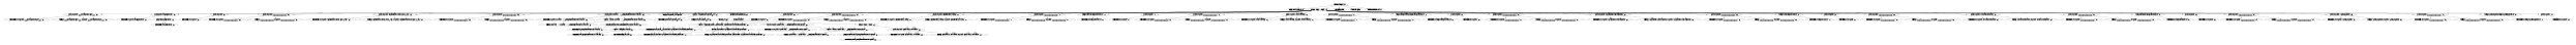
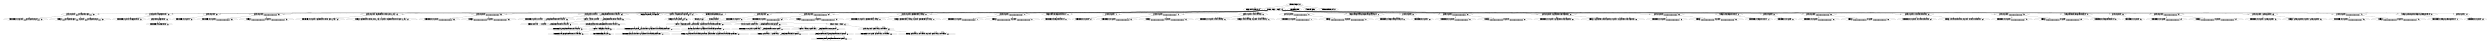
  digraph {
    n1 [label=<(METHOD,doReport)<SUB>249</SUB>>]
    n2 [label=<(PARAM,PrintStream out)<SUB>249</SUB>>]
    n3 [label=<(BLOCK,&lt;empty&gt;,&lt;empty&gt;)<SUB>249</SUB>>]
    n4 [label=<(MODIFIER,PUBLIC)>]
    n5 [label=<(MODIFIER,STATIC)>]
    n6 [label=<(METHOD_RETURN,void)<SUB>249</SUB>>]
    n7 [label=<(println,out.println(&quot;------- Ant diagnostics report -------&quot;))<SUB>250</SUB>>]
    n8 [label=<(println,println(Main.getAntVersion()))<SUB>251</SUB>>]
    n9 [label=<(println,out.println())<SUB>252</SUB>>]
    n10 [label=<(println,out.println(&quot;-------------------------------------------&quot;))<SUB>253</SUB>>]
    n11 [label=<(println,out.println(&quot; Implementation Version (JDK1.2+ only)&quot;))<SUB>254</SUB>>]
    n12 [label=<(println,out.println(&quot;-------------------------------------------&quot;))<SUB>255</SUB>>]
    n13 [label=<(println,println(&quot;core tasks     : &quot; + getImplementationVersion(Main.class)))<SUB>256</SUB>>]
    n14 [label=<(LOCAL,Class optional: java.lang.Class)>]
    n15 [label=<(&lt;operator&gt;.assignment,Class optional = null)<SUB>258</SUB>>]
    n16 [label=<(CONTROL_STRUCTURE,try,try)<SUB>259</SUB>>]
    n17 [label=<(println,out.println())<SUB>268</SUB>>]
    n18 [label=<(println,out.println(&quot;-------------------------------------------&quot;))<SUB>269</SUB>>]
    n19 [label=<(println,out.println(&quot; ANT_HOME/lib jar listing&quot;))<SUB>270</SUB>>]
    n20 [label=<(println,out.println(&quot;-------------------------------------------&quot;))<SUB>271</SUB>>]
    n21 [label=<(doReportLibraries,doReportLibraries(out))<SUB>272</SUB>>]
    n22 [label=<(println,out.println())<SUB>274</SUB>>]
    n23 [label=<(println,out.println(&quot;-------------------------------------------&quot;))<SUB>275</SUB>>]
    n24 [label=<(println,out.println(&quot; Tasks availability&quot;))<SUB>276</SUB>>]
    n25 [label=<(println,out.println(&quot;-------------------------------------------&quot;))<SUB>277</SUB>>]
    n26 [label=<(doReportTasksAvailability,doReportTasksAvailability(out))<SUB>278</SUB>>]
    n27 [label=<(println,out.println())<SUB>280</SUB>>]
    n28 [label=<(println,out.println(&quot;-------------------------------------------&quot;))<SUB>281</SUB>>]
    n29 [label=<(println,out.println(&quot; org.apache.env.Which diagnostics&quot;))<SUB>282</SUB>>]
    n30 [label=<(println,out.println(&quot;-------------------------------------------&quot;))<SUB>283</SUB>>]
    n31 [label=<(doReportWhich,doReportWhich(out))<SUB>284</SUB>>]
    n32 [label=<(println,out.println())<SUB>287</SUB>>]
    n33 [label=<(println,out.println(&quot;-------------------------------------------&quot;))<SUB>288</SUB>>]
    n34 [label=<(println,out.println(&quot; XML Parser information&quot;))<SUB>289</SUB>>]
    n35 [label=<(println,out.println(&quot;-------------------------------------------&quot;))<SUB>290</SUB>>]
    n36 [label=<(doReportParserInfo,doReportParserInfo(out))<SUB>291</SUB>>]
    n37 [label=<(println,out.println())<SUB>293</SUB>>]
    n38 [label=<(println,out.println(&quot;-------------------------------------------&quot;))<SUB>294</SUB>>]
    n39 [label=<(println,out.println(&quot; System properties&quot;))<SUB>295</SUB>>]
    n40 [label=<(println,out.println(&quot;-------------------------------------------&quot;))<SUB>296</SUB>>]
    n41 [label=<(doReportSystemProperties,doReportSystemProperties(out))<SUB>297</SUB>>]
    n42 [label=<(println,out.println())<SUB>299</SUB>>]
    n43 [label=<(IDENTIFIER,out,out.println(&quot;------- Ant diagnostics report -------&quot;))<SUB>250</SUB>>]
    n44 [label=<(LITERAL,&quot;------- Ant diagnostics report -------&quot;,out.println(&quot;------- Ant diagnostics report -------&quot;))<SUB>250</SUB>>]
    n45 [label=<(IDENTIFIER,out,println(Main.getAntVersion()))<SUB>251</SUB>>]
    n46 [label=<(getAntVersion,getAntVersion())<SUB>251</SUB>>]
    n47 [label=<(IDENTIFIER,out,out.println())<SUB>252</SUB>>]
    n48 [label=<(IDENTIFIER,out,out.println(&quot;-------------------------------------------&quot;))<SUB>253</SUB>>]
    n49 [label=<(LITERAL,&quot;-------------------------------------------&quot;,out.println(&quot;-------------------------------------------&quot;))<SUB>253</SUB>>]
    n50 [label=<(IDENTIFIER,out,out.println(&quot; Implementation Version (JDK1.2+ only)&quot;))<SUB>254</SUB>>]
    n51 [label=<(LITERAL,&quot; Implementation Version (JDK1.2+ only)&quot;,out.println(&quot; Implementation Version (JDK1.2+ only)&quot;))<SUB>254</SUB>>]
    n52 [label=<(IDENTIFIER,out,out.println(&quot;-------------------------------------------&quot;))<SUB>255</SUB>>]
    n53 [label=<(LITERAL,&quot;-------------------------------------------&quot;,out.println(&quot;-------------------------------------------&quot;))<SUB>255</SUB>>]
    n54 [label=<(IDENTIFIER,out,println(&quot;core tasks     : &quot; + getImplementationVersion(Main.class)))<SUB>256</SUB>>]
    n55 [label=<(&lt;operator&gt;.addition,&quot;core tasks     : &quot; + getImplementationVersion(Main.class))<SUB>256</SUB>>]
-   n56 [label=<(IDENTIFIER,optional,Class optional = null)<SUB>258</SUB>>]
    n57 [label=<(LITERAL,null,Class optional = null)<SUB>258</SUB>>]
    n58 [label=<(BLOCK,try,try)<SUB>259</SUB>>]
    n59 [label=<(BLOCK,catch,catch)>]
    n60 [label=<(IDENTIFIER,out,out.println())<SUB>268</SUB>>]
    n61 [label=<(IDENTIFIER,out,out.println(&quot;-------------------------------------------&quot;))<SUB>269</SUB>>]
    n62 [label=<(LITERAL,&quot;-------------------------------------------&quot;,out.println(&quot;-------------------------------------------&quot;))<SUB>269</SUB>>]
    n63 [label=<(IDENTIFIER,out,out.println(&quot; ANT_HOME/lib jar listing&quot;))<SUB>270</SUB>>]
    n64 [label=<(LITERAL,&quot; ANT_HOME/lib jar listing&quot;,out.println(&quot; ANT_HOME/lib jar listing&quot;))<SUB>270</SUB>>]
    n65 [label=<(IDENTIFIER,out,out.println(&quot;-------------------------------------------&quot;))<SUB>271</SUB>>]
    n66 [label=<(LITERAL,&quot;-------------------------------------------&quot;,out.println(&quot;-------------------------------------------&quot;))<SUB>271</SUB>>]
    n67 [label=<(IDENTIFIER,out,doReportLibraries(out))<SUB>272</SUB>>]
    n68 [label=<(IDENTIFIER,out,out.println())<SUB>274</SUB>>]
    n69 [label=<(IDENTIFIER,out,out.println(&quot;-------------------------------------------&quot;))<SUB>275</SUB>>]
    n70 [label=<(LITERAL,&quot;-------------------------------------------&quot;,out.println(&quot;-------------------------------------------&quot;))<SUB>275</SUB>>]
    n71 [label=<(IDENTIFIER,out,out.println(&quot; Tasks availability&quot;))<SUB>276</SUB>>]
    n72 [label=<(LITERAL,&quot; Tasks availability&quot;,out.println(&quot; Tasks availability&quot;))<SUB>276</SUB>>]
    n73 [label=<(IDENTIFIER,out,out.println(&quot;-------------------------------------------&quot;))<SUB>277</SUB>>]
    n74 [label=<(LITERAL,&quot;-------------------------------------------&quot;,out.println(&quot;-------------------------------------------&quot;))<SUB>277</SUB>>]
    n75 [label=<(IDENTIFIER,out,doReportTasksAvailability(out))<SUB>278</SUB>>]
    n76 [label=<(IDENTIFIER,out,out.println())<SUB>280</SUB>>]
    n77 [label=<(IDENTIFIER,out,out.println(&quot;-------------------------------------------&quot;))<SUB>281</SUB>>]
    n78 [label=<(LITERAL,&quot;-------------------------------------------&quot;,out.println(&quot;-------------------------------------------&quot;))<SUB>281</SUB>>]
    n79 [label=<(IDENTIFIER,out,out.println(&quot; org.apache.env.Which diagnostics&quot;))<SUB>282</SUB>>]
    n80 [label=<(LITERAL,&quot; org.apache.env.Which diagnostics&quot;,out.println(&quot; org.apache.env.Which diagnostics&quot;))<SUB>282</SUB>>]
    n81 [label=<(IDENTIFIER,out,out.println(&quot;-------------------------------------------&quot;))<SUB>283</SUB>>]
    n82 [label=<(LITERAL,&quot;-------------------------------------------&quot;,out.println(&quot;-------------------------------------------&quot;))<SUB>283</SUB>>]
    n83 [label=<(IDENTIFIER,out,doReportWhich(out))<SUB>284</SUB>>]
    n84 [label=<(IDENTIFIER,out,out.println())<SUB>287</SUB>>]
    n85 [label=<(IDENTIFIER,out,out.println(&quot;-------------------------------------------&quot;))<SUB>288</SUB>>]
    n86 [label=<(LITERAL,&quot;-------------------------------------------&quot;,out.println(&quot;-------------------------------------------&quot;))<SUB>288</SUB>>]
    n87 [label=<(IDENTIFIER,out,out.println(&quot; XML Parser information&quot;))<SUB>289</SUB>>]
    n88 [label=<(LITERAL,&quot; XML Parser information&quot;,out.println(&quot; XML Parser information&quot;))<SUB>289</SUB>>]
    n89 [label=<(IDENTIFIER,out,out.println(&quot;-------------------------------------------&quot;))<SUB>290</SUB>>]
    n90 [label=<(LITERAL,&quot;-------------------------------------------&quot;,out.println(&quot;-------------------------------------------&quot;))<SUB>290</SUB>>]
    n91 [label=<(IDENTIFIER,out,doReportParserInfo(out))<SUB>291</SUB>>]
    n92 [label=<(IDENTIFIER,out,out.println())<SUB>293</SUB>>]
    n93 [label=<(IDENTIFIER,out,out.println(&quot;-------------------------------------------&quot;))<SUB>294</SUB>>]
    n94 [label=<(LITERAL,&quot;-------------------------------------------&quot;,out.println(&quot;-------------------------------------------&quot;))<SUB>294</SUB>>]
    n95 [label=<(IDENTIFIER,out,out.println(&quot; System properties&quot;))<SUB>295</SUB>>]
    n96 [label=<(LITERAL,&quot; System properties&quot;,out.println(&quot; System properties&quot;))<SUB>295</SUB>>]
    n97 [label=<(IDENTIFIER,out,out.println(&quot;-------------------------------------------&quot;))<SUB>296</SUB>>]
    n98 [label=<(LITERAL,&quot;-------------------------------------------&quot;,out.println(&quot;-------------------------------------------&quot;))<SUB>296</SUB>>]
    n99 [label=<(IDENTIFIER,out,doReportSystemProperties(out))<SUB>297</SUB>>]
    n100 [label=<(IDENTIFIER,out,out.println())<SUB>299</SUB>>]
    n101 [label=<(IDENTIFIER,Main,getAntVersion())<SUB>251</SUB>>]
    n102 [label=<(LITERAL,&quot;core tasks     : &quot;,&quot;core tasks     : &quot; + getImplementationVersion(Main.class))<SUB>256</SUB>>]
    n103 [label=<(getImplementationVersion,getImplementationVersion(Main.class))<SUB>256</SUB>>]
    n104 [label=<(IDENTIFIER,this,getImplementationVersion(Main.class))<SUB>256</SUB>>]
    n105 [label=<(&lt;operator&gt;.fieldAccess,Main.class)<SUB>256</SUB>>]
    n106 [label=<(IDENTIFIER,Main,getImplementationVersion(Main.class))<SUB>456</SUB>>]
    n107 [label=<(FIELD_IDENTIFIER,class,class)<SUB>256</SUB>>]
    n108 [label=<(&lt;operator&gt;.assignment,optional = Class.forName(&quot;org.apache.tools.ant.taskdefs.optional.Test&quot;))<SUB>260</SUB>>]
    n109 [label=<(println,out.println(&quot;optional tasks : &quot; + getImplementationVersion(optional)))<SUB>262</SUB>>]
    n110 [label=<(BLOCK,&lt;empty&gt;,&lt;empty&gt;)<SUB>264</SUB>>]
    n111 [label=<(IDENTIFIER,optional,optional = Class.forName(&quot;org.apache.tools.ant.taskdefs.optional.Test&quot;))<SUB>260</SUB>>]
    n112 [label=<(forName,Class.forName(&quot;org.apache.tools.ant.taskdefs.optional.Test&quot;))<SUB>260</SUB>>]
    n113 [label=<(IDENTIFIER,out,out.println(&quot;optional tasks : &quot; + getImplementationVersion(optional)))<SUB>262</SUB>>]
    n114 [label=<(&lt;operator&gt;.addition,&quot;optional tasks : &quot; + getImplementationVersion(optional))<SUB>262</SUB>>]
    n115 [label=<(IDENTIFIER,Class,Class.forName(&quot;org.apache.tools.ant.taskdefs.optional.Test&quot;))<SUB>260</SUB>>]
    n116 [label=<(LITERAL,&quot;org.apache.tools.ant.taskdefs.optional.Test&quot;,Class.forName(&quot;org.apache.tools.ant.taskdefs.optional.Test&quot;))<SUB>261</SUB>>]
    n117 [label=<(LITERAL,&quot;optional tasks : &quot;,&quot;optional tasks : &quot; + getImplementationVersion(optional))<SUB>262</SUB>>]
    n118 [label=<(getImplementationVersion,getImplementationVersion(optional))<SUB>263</SUB>>]
    n119 [label=<(IDENTIFIER,optional,getImplementationVersion(optional))<SUB>263</SUB>>]
    n120 [label=<(println,out.println(&quot;optional tasks : not available&quot;))<SUB>265</SUB>>]
    n121 [label=<(IDENTIFIER,out,out.println(&quot;optional tasks : not available&quot;))<SUB>265</SUB>>]
    n122 [label=<(LITERAL,&quot;optional tasks : not available&quot;,out.println(&quot;optional tasks : not available&quot;))<SUB>265</SUB>>]
    n1 -> n2
    n1 -> n3
    n1 -> n4
    n1 -> n5
    n1 -> n6
    n3 -> n7
    n3 -> n8
    n3 -> n9
    n3 -> n10
    n3 -> n11
    n3 -> n12
    n3 -> n13
    n3 -> n14
    n3 -> n15
    n3 -> n16
    n3 -> n17
    n3 -> n18
    n3 -> n19
    n3 -> n20
    n3 -> n21
    n3 -> n22
    n3 -> n23
    n3 -> n24
    n3 -> n25
    n3 -> n26
    n3 -> n27
    n3 -> n28
    n3 -> n29
    n3 -> n30
    n3 -> n31
    n3 -> n32
    n3 -> n33
    n3 -> n34
    n3 -> n35
    n3 -> n36
    n3 -> n37
    n3 -> n38
    n3 -> n39
    n3 -> n40
    n3 -> n41
    n3 -> n42
    n7 -> n43
    n7 -> n44
    n8 -> n45
    n8 -> n46
    n9 -> n47
    n10 -> n48
    n10 -> n49
    n11 -> n50
    n11 -> n51
    n12 -> n52
    n12 -> n53
    n13 -> n54
    n13 -> n55
-   n15 -> n56
    n15 -> n57
    n16 -> n58
    n16 -> n59
    n17 -> n60
    n18 -> n61
    n18 -> n62
    n19 -> n63
    n19 -> n64
    n20 -> n65
    n20 -> n66
    n21 -> n67
    n22 -> n68
    n23 -> n69
    n23 -> n70
    n24 -> n71
    n24 -> n72
    n25 -> n73
    n25 -> n74
    n26 -> n75
    n27 -> n76
    n28 -> n77
    n28 -> n78
    n29 -> n79
    n29 -> n80
    n30 -> n81
    n30 -> n82
    n31 -> n83
    n32 -> n84
    n33 -> n85
    n33 -> n86
    n34 -> n87
    n34 -> n88
    n35 -> n89
    n35 -> n90
    n36 -> n91
    n37 -> n92
    n38 -> n93
    n38 -> n94
    n39 -> n95
    n39 -> n96
    n40 -> n97
    n40 -> n98
    n41 -> n99
    n42 -> n100
    n46 -> n101
    n55 -> n102
    n55 -> n103
    n58 -> n108
    n58 -> n109
    n59 -> n110
    n103 -> n104
    n103 -> n105
    n105 -> n106
    n105 -> n107
    n108 -> n111
    n108 -> n112
    n109 -> n113
    n109 -> n114
    n110 -> n120
    n112 -> n115
    n112 -> n116
    n114 -> n117
    n114 -> n118
    n118 -> n119
    n120 -> n121
    n120 -> n122
  }
